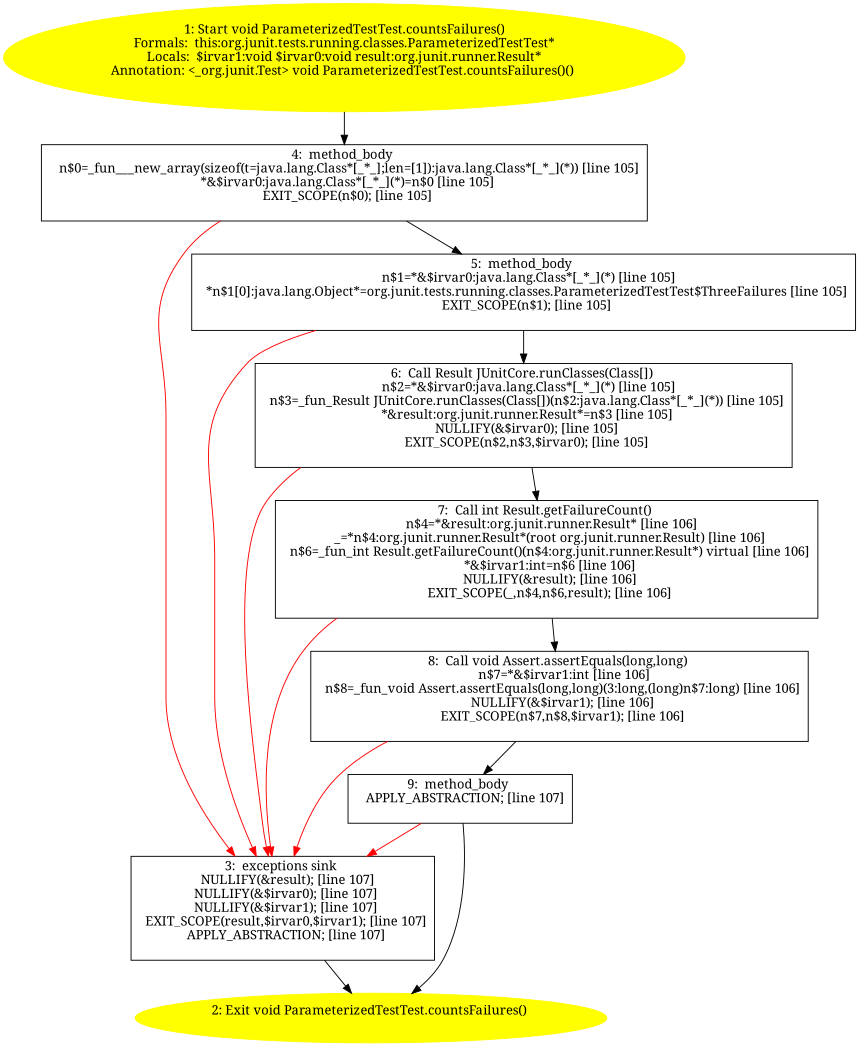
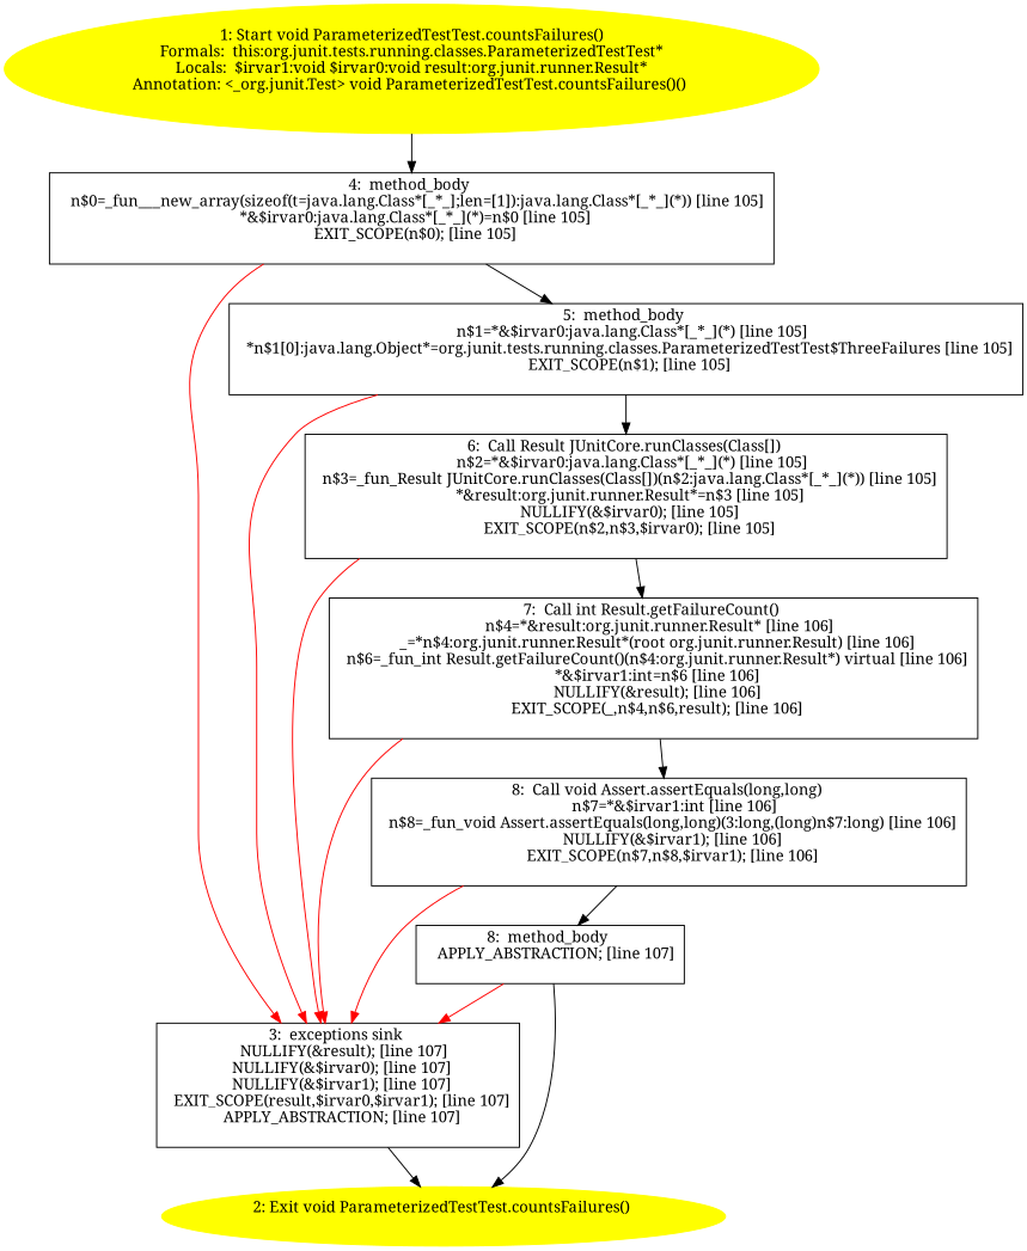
  digraph {
    fontname="Noto Serif"
    node [fontname="Noto Serif" shape=box]
    edge [fontname="Noto Serif"]
    n1 [color=yellow label="1: Start void ParameterizedTestTest.countsFailures()\nFormals:  this:org.junit.tests.running.classes.ParameterizedTestTest*\nLocals:  $irvar1:void $irvar0:void result:org.junit.runner.Result*\nAnnotation: <_org.junit.Test> void ParameterizedTestTest.countsFailures()() \n  " style=filled shape=""]
    n2 [label="4:  method_body \n   n$0=_fun___new_array(sizeof(t=java.lang.Class*[_*_];len=[1]):java.lang.Class*[_*_](*)) [line 105]\n  *&$irvar0:java.lang.Class*[_*_](*)=n$0 [line 105]\n  EXIT_SCOPE(n$0); [line 105]\n "]
    n3 [label="3:  exceptions sink \n   NULLIFY(&result); [line 107]\n  NULLIFY(&$irvar0); [line 107]\n  NULLIFY(&$irvar1); [line 107]\n  EXIT_SCOPE(result,$irvar0,$irvar1); [line 107]\n  APPLY_ABSTRACTION; [line 107]\n "]
    n4 [label="5:  method_body \n   n$1=*&$irvar0:java.lang.Class*[_*_](*) [line 105]\n  *n$1[0]:java.lang.Object*=org.junit.tests.running.classes.ParameterizedTestTest$ThreeFailures [line 105]\n  EXIT_SCOPE(n$1); [line 105]\n "]
    n5 [color=yellow label="2: Exit void ParameterizedTestTest.countsFailures() \n  " style=filled shape=""]
    n6 [label="6:  Call Result JUnitCore.runClasses(Class[]) \n   n$2=*&$irvar0:java.lang.Class*[_*_](*) [line 105]\n  n$3=_fun_Result JUnitCore.runClasses(Class[])(n$2:java.lang.Class*[_*_](*)) [line 105]\n  *&result:org.junit.runner.Result*=n$3 [line 105]\n  NULLIFY(&$irvar0); [line 105]\n  EXIT_SCOPE(n$2,n$3,$irvar0); [line 105]\n "]
    n7 [label="7:  Call int Result.getFailureCount() \n   n$4=*&result:org.junit.runner.Result* [line 106]\n  _=*n$4:org.junit.runner.Result*(root org.junit.runner.Result) [line 106]\n  n$6=_fun_int Result.getFailureCount()(n$4:org.junit.runner.Result*) virtual [line 106]\n  *&$irvar1:int=n$6 [line 106]\n  NULLIFY(&result); [line 106]\n  EXIT_SCOPE(_,n$4,n$6,result); [line 106]\n "]
    n8 [label="8:  Call void Assert.assertEquals(long,long) \n   n$7=*&$irvar1:int [line 106]\n  n$8=_fun_void Assert.assertEquals(long,long)(3:long,(long)n$7:long) [line 106]\n  NULLIFY(&$irvar1); [line 106]\n  EXIT_SCOPE(n$7,n$8,$irvar1); [line 106]\n "]
-   n9 [label="9:  method_body \n   APPLY_ABSTRACTION; [line 107]\n "]
+   n9 [label="8:  method_body \n   APPLY_ABSTRACTION; [line 107]\n "]
    n1 -> n2
    n2 -> n3 [color=red]
    n2 -> n4
    n3 -> n5
    n4 -> n3 [color=red]
    n4 -> n6
    n6 -> n3 [color=red]
    n6 -> n7
    n7 -> n3 [color=red]
    n7 -> n8
    n8 -> n3 [color=red]
    n8 -> n9
    n9 -> n3 [color=red]
    n9 -> n5
  }
